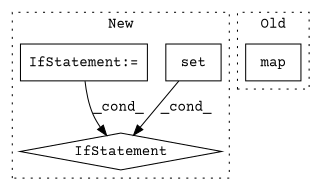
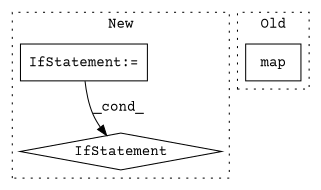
  digraph {
    fontname="Courier Prime"
    node [a=32 fontname="Courier Prime" l="4,1" shape=box]
    edge [fontname="Courier Prime"]
-   n1 [label=set s="1182,1193"]
    n2 [a=25 l=3 label=IfStatement s=1195 shape=diamond]
    n3 [a=7 l=27 label="IfStatement:=" s=1274]
    n4 [label=map s="1154,1171"]
    subgraph cluster_1 {
      label=New
      style=dotted
-     n1
      n2
      n3
    }
    subgraph cluster_2 {
      label=Old
      style=dotted
      n4
    }
-   n1 -> n2 [label=_cond_]
    n3 -> n2 [label=_cond_]
  }
